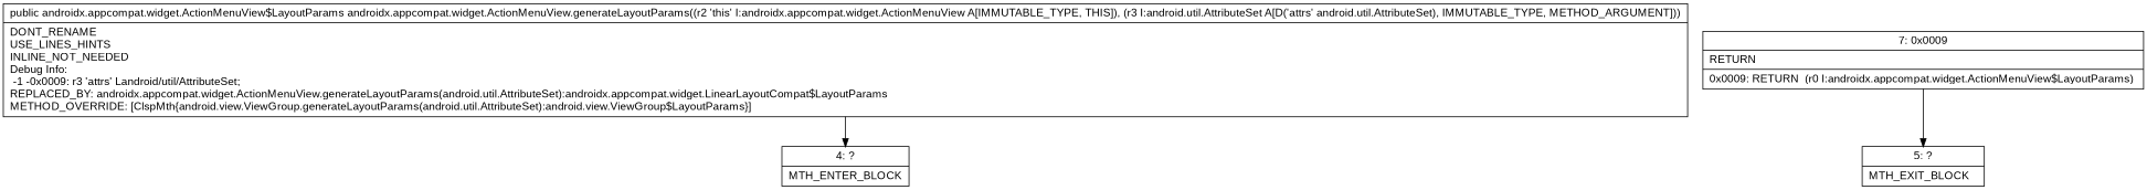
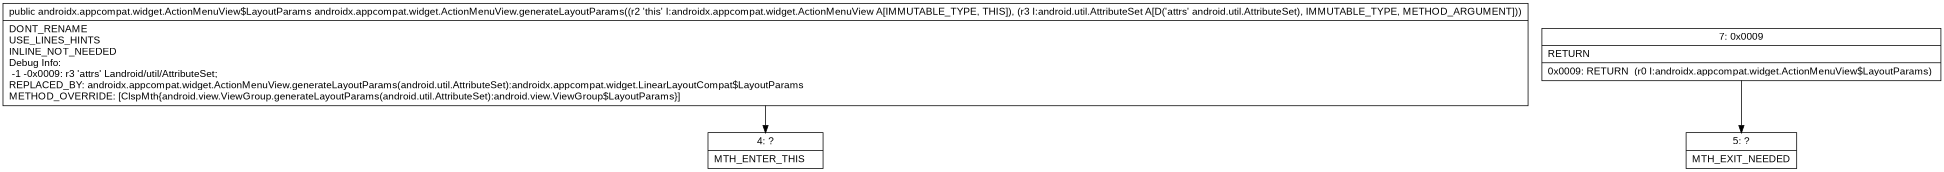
  digraph {
    fontname="Liberation Sans"
    node [fontname="Liberation Sans" shape=record]
    edge [fontname="Liberation Sans"]
-   n1 [label="{4\:\ ?|MTH_ENTER_BLOCK\l}"]
+   n1 [label="{4\:\ ?|MTH_ENTER_THIS\l}"]
    n2 [label="{7\:\ 0x0009|RETURN\l|0x0009: RETURN  (r0 I:androidx.appcompat.widget.ActionMenuView$LayoutParams) \l}"]
-   n3 [label="{5\:\ ?|MTH_EXIT_BLOCK\l}"]
+   n3 [label="{5\:\ ?|MTH_EXIT_NEEDED\l}"]
    n4 [label="{public androidx.appcompat.widget.ActionMenuView$LayoutParams androidx.appcompat.widget.ActionMenuView.generateLayoutParams((r2 'this' I:androidx.appcompat.widget.ActionMenuView A[IMMUTABLE_TYPE, THIS]), (r3 I:android.util.AttributeSet A[D('attrs' android.util.AttributeSet), IMMUTABLE_TYPE, METHOD_ARGUMENT]))  | DONT_RENAME\lUSE_LINES_HINTS\lINLINE_NOT_NEEDED\lDebug Info:\l  \-1 \-0x0009: r3 'attrs' Landroid\/util\/AttributeSet;\lREPLACED_BY: androidx.appcompat.widget.ActionMenuView.generateLayoutParams(android.util.AttributeSet):androidx.appcompat.widget.LinearLayoutCompat$LayoutParams\lMETHOD_OVERRIDE: [ClspMth\{android.view.ViewGroup.generateLayoutParams(android.util.AttributeSet):android.view.ViewGroup$LayoutParams\}]\l}"]
    n2 -> n3
    n4 -> n1
  }
